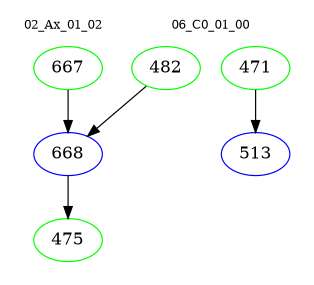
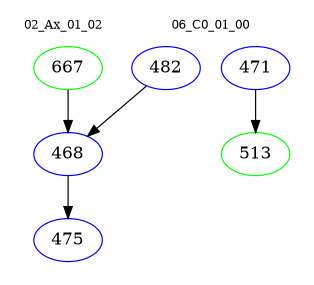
  digraph {
    node [color=green]
    edge [color=black]
    n1 [label=667]
-   n2 [color=blue label=668]
-   n3 [label=475]
-   n4 [label=482]
-   n5 [label=471]
-   n6 [color=blue label=513]
+   n2 [color=blue label=468]
+   n3 [color=blue label=475]
+   n4 [color=blue label=482]
+   n5 [color=blue label=471]
+   n6 [label=513]
    subgraph cluster_1 {
      color=white
      fontsize=10
      label="02_Ax_01_02"
      n1
      n2
      n3
    }
    subgraph cluster_2 {
      color=white
      fontsize=10
      label="06_C0_01_00"
      n4
      n5
      n6
    }
    n1 -> n2
    n2 -> n3
    n4 -> n2
    n5 -> n6
  }
